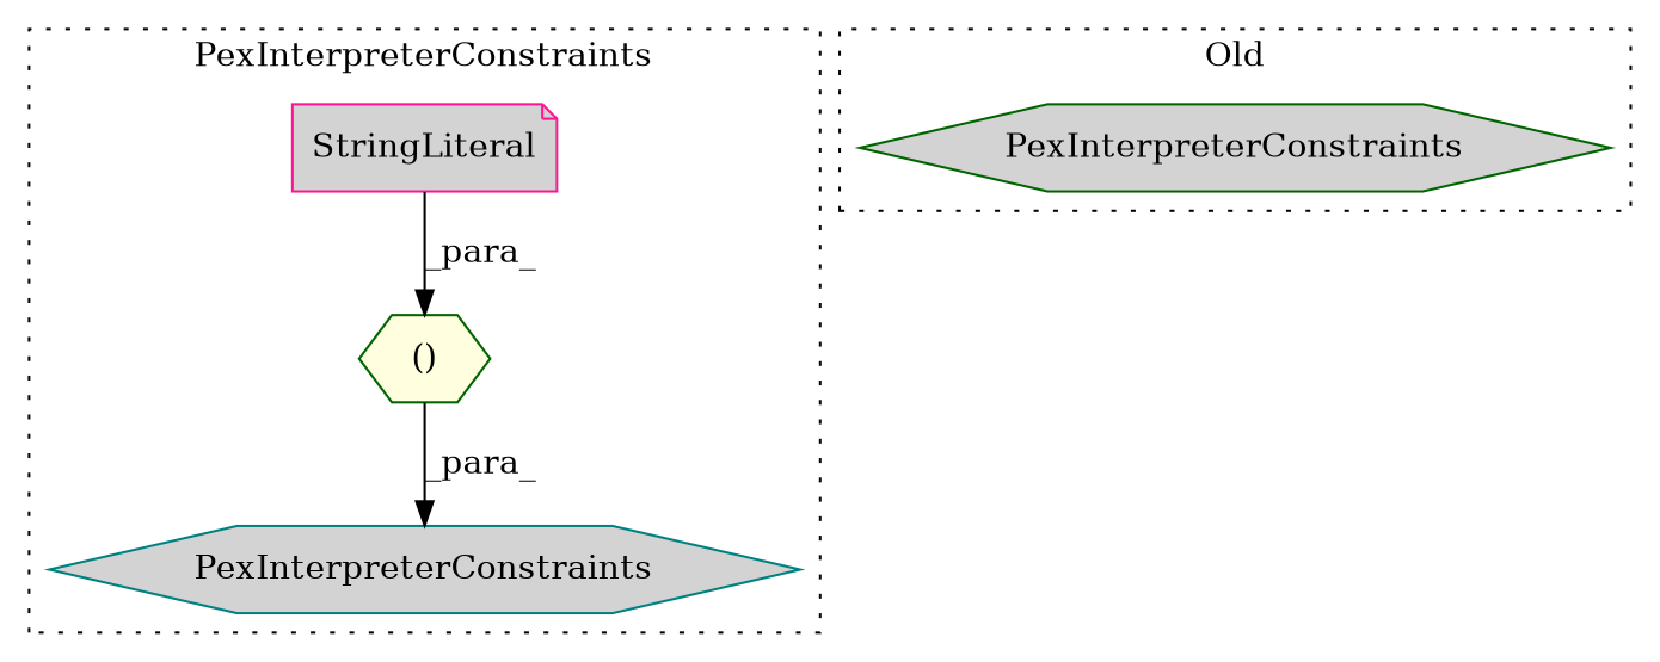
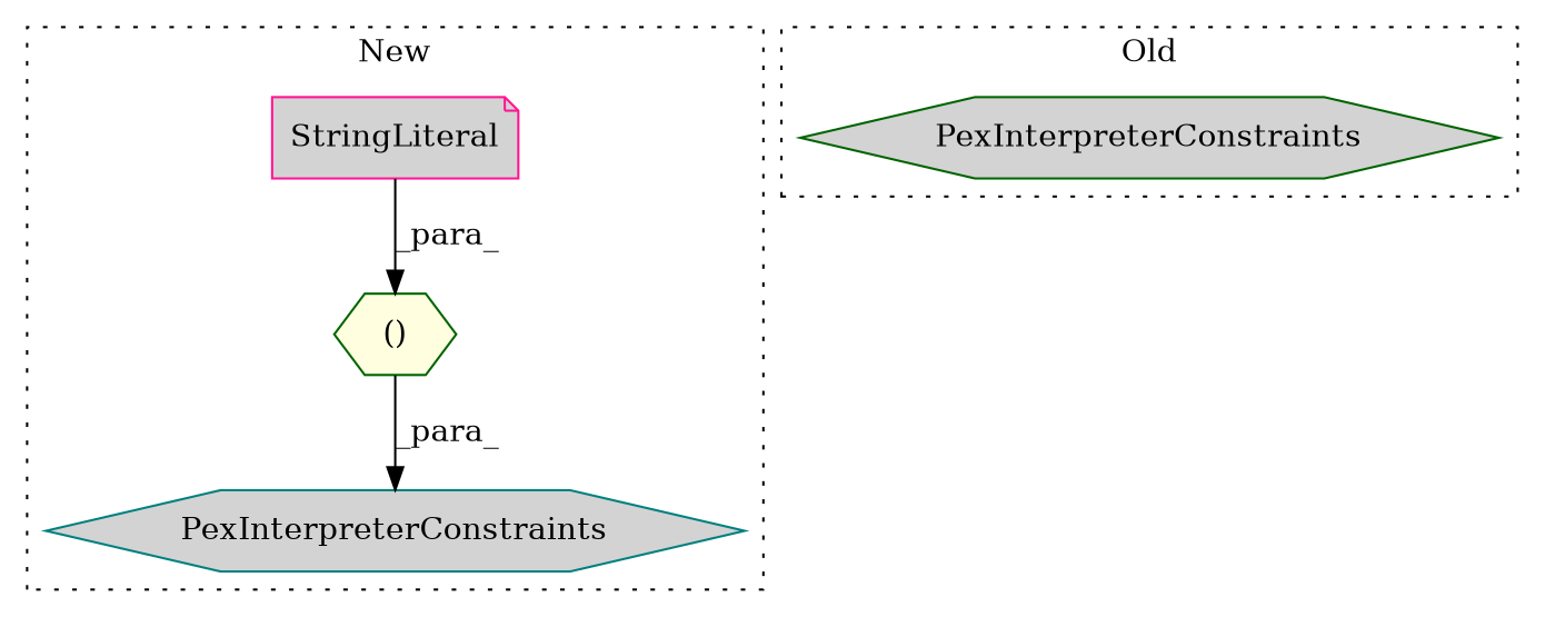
  digraph {
    node [a=32 l="26,1" shape=hexagon style=filled fillcolor=lightgrey color=darkgreen]
    n1 [label=PexInterpreterConstraints s="7264,7318" color=teal]
    n2 [a=106 l=38 label="()" s=6166 fillcolor=lightyellow]
    n3 [a=45 l=14 label=StringLiteral s=6190 shape=note color=deeppink]
    n4 [label=PexInterpreterConstraints s="6073,6127"]
    subgraph cluster_1 {
-     label=PexInterpreterConstraints
+     label=New
      style=dotted
      n1
      n2
      n3
    }
    subgraph cluster_2 {
      label=Old
      style=dotted
      n4
    }
    n2 -> n1 [label=_para_]
    n3 -> n2 [label=_para_]
  }
